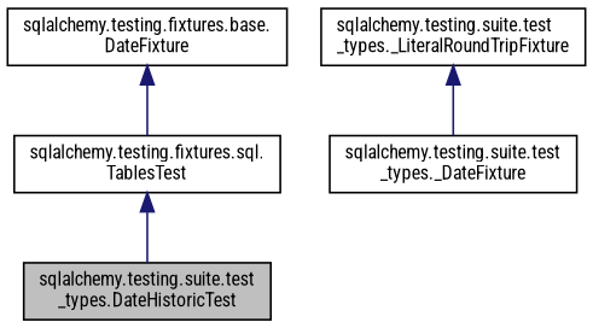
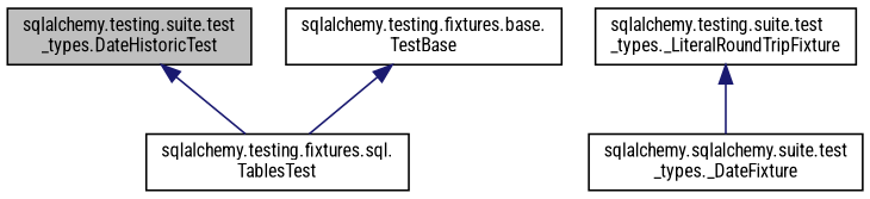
  digraph {
    fontname="Roboto Condensed"
    rankdir=TB
    node [color=black fillcolor=white fontname="Roboto Condensed" fontsize=10 shape=record style=filled]
    edge [color=midnightblue dir=back fontname="Roboto Condensed" fontsize=10 labelfontname=Helvetica labelfontsize=10 style=solid]
    n1 [fillcolor=grey75 fontcolor=black height=0.2 label="sqlalchemy.testing.suite.test\l_types.DateHistoricTest" width=0.4]
-   n2 [height=0.2 label="sqlalchemy.testing.suite.test\l_types._DateFixture" width=0.4]
+   n2 [height=0.2 label="sqlalchemy.sqlalchemy.suite.test\l_types._DateFixture" width=0.4]
    n3 [height=0.2 label="sqlalchemy.testing.suite.test\l_types._LiteralRoundTripFixture" width=0.4]
-   n4 [height=0.2 label="sqlalchemy.testing.fixtures.base.\lDateFixture" width=0.4]
+   n4 [height=0.2 label="sqlalchemy.testing.fixtures.base.\lTestBase" width=0.4]
    n5 [height=0.2 label="sqlalchemy.testing.fixtures.sql.\lTablesTest" width=0.4]
    n3 -> n2
    n4 -> n5
-   n5 -> n1
+   n1 -> n5
  }
